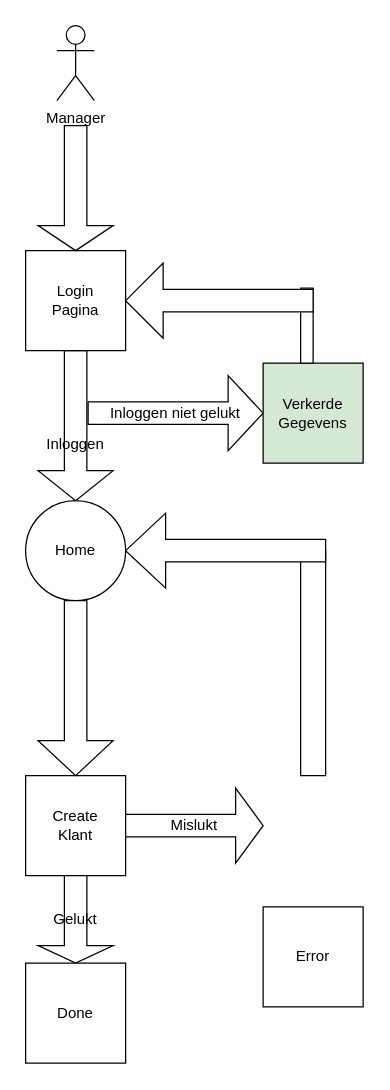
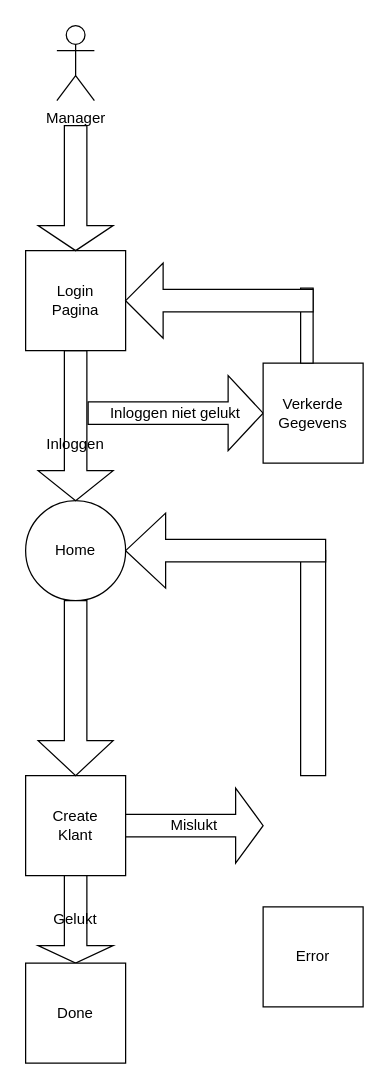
  <mxCell id="0" />
  <mxCell id="1" parent="0" />
  <mxCell id="2" value="Manager&lt;br&gt;" style="shape=umlActor;verticalLabelPosition=bottom;verticalAlign=top;html=1;outlineConnect=0;" vertex="1" parent="1"><mxGeometry x="45" y="20" width="30" height="60" as="geometry" /></mxCell>
  <mxCell id="3" value="Home" style="ellipse;whiteSpace=wrap;html=1;aspect=fixed;" vertex="1" parent="1"><mxGeometry x="20" y="400" width="80" height="80" as="geometry" /></mxCell>
  <mxCell id="4" value="Create&lt;br&gt;Klant" style="whiteSpace=wrap;html=1;aspect=fixed;" vertex="1" parent="1"><mxGeometry x="20" y="620" width="80" height="80" as="geometry" /></mxCell>
  <mxCell id="5" value="&lt;br&gt;&lt;br&gt;Inloggen" style="shape=singleArrow;direction=south;whiteSpace=wrap;html=1;" vertex="1" parent="1"><mxGeometry x="30" y="280" width="60" height="120" as="geometry" /></mxCell>
  <mxCell id="6" value="" style="shape=singleArrow;direction=south;whiteSpace=wrap;html=1;" vertex="1" parent="1"><mxGeometry x="30" y="480" width="60" height="140" as="geometry" /></mxCell>
  <mxCell id="7" style="edgeStyle=orthogonalEdgeStyle;rounded=0;orthogonalLoop=1;jettySize=auto;html=1;exitX=1;exitY=0.5;exitDx=0;exitDy=0;exitPerimeter=0;" edge="1" parent="1" source="6" target="6"><mxGeometry relative="1" as="geometry" /></mxCell>
  <mxCell id="8" value="Gelukt" style="shape=singleArrow;direction=south;whiteSpace=wrap;html=1;" vertex="1" parent="1"><mxGeometry x="30" y="700" width="60" height="70" as="geometry" /></mxCell>
  <mxCell id="9" value="Done&lt;span style=&quot;color: rgba(0 , 0 , 0 , 0) ; font-family: monospace ; font-size: 0px&quot;&gt;%3CmxGraphModel%3E%3Croot%3E%3CmxCell%20id%3D%220%22%2F%3E%3CmxCell%20id%3D%221%22%20parent%3D%220%22%2F%3E%3CmxCell%20id%3D%222%22%20value%3D%22Gelukt%22%20style%3D%22shape%3DsingleArrow%3Bdirection%3Dsouth%3BwhiteSpace%3Dwrap%3Bhtml%3D1%3B%22%20vertex%3D%221%22%20parent%3D%221%22%3E%3CmxGeometry%20x%3D%2290%22%20y%3D%22560%22%20width%3D%2260%22%20height%3D%2270%22%20as%3D%22geometry%22%2F%3E%3C%2FmxCell%3E%3C%2Froot%3E%3C%2FmxGraphModel%3E&lt;/span&gt;" style="whiteSpace=wrap;html=1;aspect=fixed;" vertex="1" parent="1"><mxGeometry x="20" y="770" width="80" height="80" as="geometry" /></mxCell>
  <mxCell id="10" value="Login&lt;br&gt;Pagina" style="whiteSpace=wrap;html=1;aspect=fixed;" vertex="1" parent="1"><mxGeometry x="20" y="200" width="80" height="80" as="geometry" /></mxCell>
  <mxCell id="11" value="" style="shape=singleArrow;direction=south;whiteSpace=wrap;html=1;" vertex="1" parent="1"><mxGeometry x="30" y="100" width="60" height="100" as="geometry" /></mxCell>
  <mxCell id="12" value="Inloggen niet gelukt" style="shape=singleArrow;whiteSpace=wrap;html=1;" vertex="1" parent="1"><mxGeometry x="70" y="300" width="140" height="60" as="geometry" /></mxCell>
- <mxCell id="13" value="Verkerde&lt;br&gt;Gegevens" style="whiteSpace=wrap;html=1;aspect=fixed;fillColor=#d5e8d4;" vertex="1" parent="1"><mxGeometry x="210" y="290" width="80" height="80" as="geometry" /></mxCell>
+ <mxCell id="13" value="Verkerde&lt;br&gt;Gegevens" style="whiteSpace=wrap;html=1;aspect=fixed;" vertex="1" parent="1"><mxGeometry x="210" y="290" width="80" height="80" as="geometry" /></mxCell>
  <mxCell id="14" value="" style="rounded=0;whiteSpace=wrap;html=1;" vertex="1" parent="1"><mxGeometry x="240" y="230" width="10" height="60" as="geometry" /></mxCell>
  <mxCell id="15" value="" style="shape=singleArrow;direction=west;whiteSpace=wrap;html=1;" vertex="1" parent="1"><mxGeometry x="100" y="210" width="150" height="60" as="geometry" /></mxCell>
  <mxCell id="16" value="Mislukt" style="shape=singleArrow;whiteSpace=wrap;html=1;" vertex="1" parent="1"><mxGeometry x="100" y="630" width="110" height="60" as="geometry" /></mxCell>
  <mxCell id="17" value="Error" style="whiteSpace=wrap;html=1;aspect=fixed;" vertex="1" parent="1"><mxGeometry x="210" y="725" width="80" height="80" as="geometry" /></mxCell>
  <mxCell id="18" value="" style="rounded=0;whiteSpace=wrap;html=1;" vertex="1" parent="1"><mxGeometry x="240" y="440" width="20" height="180" as="geometry" /></mxCell>
  <mxCell id="19" value="" style="shape=singleArrow;direction=west;whiteSpace=wrap;html=1;" vertex="1" parent="1"><mxGeometry x="100" y="410" width="160" height="60" as="geometry" /></mxCell>
